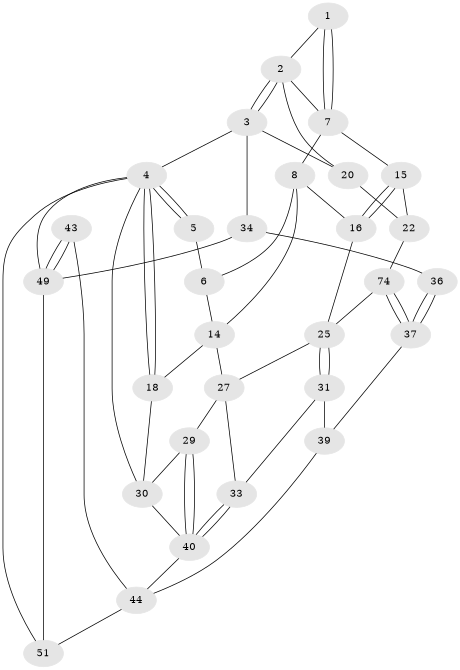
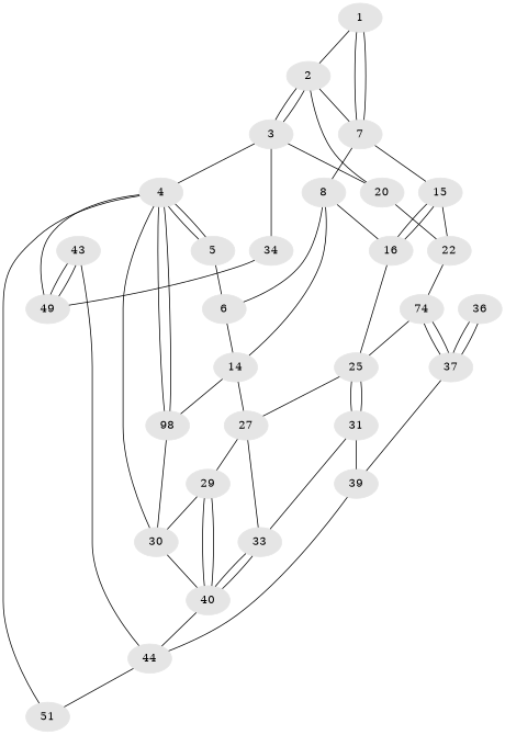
  graph {
    node [color=gray90 style=filled]
    2 [super="+11"]
    1
    7 [super="+12"]
    3 [super="+19"]
    20 [super="+21"]
    8 [super="+13"]
    15
    4 [super="+47"]
    34 [super="+35"]
    22 [super="+23"]
    5 [super="+6"]
-   18
+   18 [label=98]
    30 [super="+48"]
    49 [super="+50"]
    51
    36 [super="+41"]
    n17 [label=6 super="+10"]
    40 [super="+46"]
    14 [super="+17"]
    16
    27 [super="+28"]
    25 [super="+26"]
    29
    33
    n25 [label=74]
    31 [super="+32"]
    37 [super="+38"]
    39 [super="+42"]
    44 [super="+45"]
    43
    2 -- 7
    2 -- 3
    2 -- 3
    2 -- 20
    1 -- 2
    1 -- 7
    1 -- 7
    7 -- 8
    7 -- 15
    3 -- 20
    3 -- 4
    3 -- 34 [weight=2]
    20 -- 22 [weight=2]
    8 -- n17
    8 -- 14
    8 -- 16
    15 -- 22
    15 -- 16
    15 -- 16
    4 -- 5
    4 -- 5
    4 -- 18
    4 -- 18
    4 -- 30
    4 -- 49
    4 -- 51
    34 -- 49 [weight=2]
-   34 -- 36
    22 -- n25
    5 -- n17 [weight=2]
    18 -- 30
    30 -- 40
-   49 -- 51
    36 -- 37 [weight=2]
    36 -- 37
    n17 -- 14
    40 -- 44
    14 -- 18
    14 -- 27
    16 -- 25
    27 -- 29
    27 -- 33
    25 -- 27
    25 -- 31
    25 -- 31
    29 -- 30
    29 -- 40
    29 -- 40
    33 -- 40
    33 -- 40
    n25 -- 25
    n25 -- 37
    n25 -- 37
    31 -- 33
    31 -- 39 [weight=2]
    37 -- 39
    39 -- 44
    44 -- 51
    43 -- 49
    43 -- 49
    43 -- 44
  }
